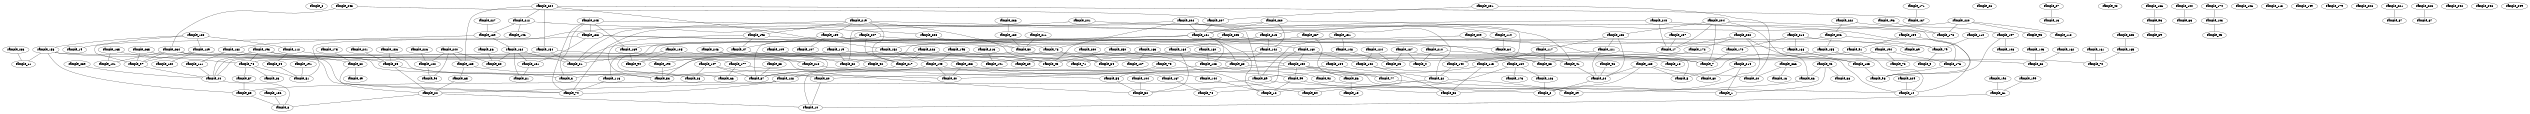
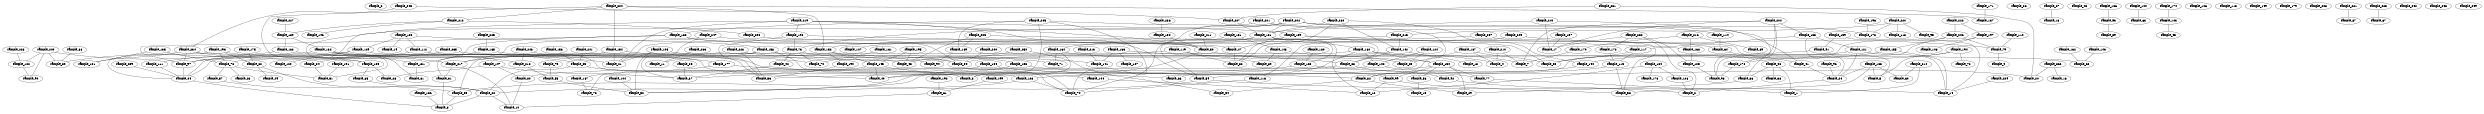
  graph {
    loops=0
    p=0.01
    type=gnp
    sample_6
    sample_22
    sample_8
    sample_10
    sample_24
    sample_2
    sample_26
    sample_27
    sample_13
+   sample_31
    sample_35
    sample_36
    sample_29
    sample_41
    sample_42
    sample_37
    sample_44
    sample_46
    sample_1
    sample_38
    sample_47
    sample_32
    sample_48
    sample_50
    sample_3
    sample_4
    sample_55
    sample_52
    sample_56
    sample_15
    sample_57
    sample_59
    sample_14
    sample_61
    sample_62
    sample_49
    sample_64
    sample_65
    sample_73
    sample_34
    sample_70
    sample_75
    sample_77
    sample_78
    sample_23
    sample_51
    sample_79
    sample_9
    sample_80
    sample_82
    sample_54
    sample_83
    sample_84
    sample_85
    sample_86
    sample_30
    sample_88
    sample_40
    sample_91
    sample_33
    sample_92
    sample_93
    sample_39
    sample_96
    sample_97
    sample_99
    sample_12
    sample_58
    sample_100
    sample_63
    sample_102
    sample_20
    sample_76
    sample_103
    sample_45
    sample_104
    sample_105
    sample_21
    sample_94
    sample_106
-   sample_109
    sample_110
    sample_111
    sample_112
    sample_53
    sample_113
    sample_114
    sample_115
    sample_116
    sample_74
    sample_117
    sample_119
    sample_89
    sample_121
    sample_122
    sample_90
    sample_123
    sample_124
    sample_25
    sample_125
    sample_98
    sample_126
    sample_128
    sample_129
    sample_68
    sample_120
    sample_130
    sample_131
    sample_81
    sample_132
    sample_133
    sample_134
    sample_135
    sample_101
    sample_136
    sample_138
    sample_139
    sample_107
    sample_140
    sample_142
    sample_18
    sample_143
    sample_144
    sample_145
    sample_147
    sample_28
    sample_148
    sample_149
    sample_150
    sample_151
    sample_152
    sample_43
    sample_190
    sample_153
    sample_154
    sample_155
    sample_156
    sample_157
    sample_17
    sample_158
    sample_11
    sample_141
    sample_159
    sample_160
    sample_7
    sample_161
    sample_162
    sample_163
    sample_127
    sample_164
    sample_71
    sample_165
    n153 [label=sample_866]
    sample_16
    sample_167
    sample_168
    sample_169
    sample_170
    sample_171
    sample_137
    sample_172
    sample_174
    sample_175
    sample_176
    sample_177
    sample_66
    sample_179
    sample_180
    sample_181
    sample_182
    sample_183
    sample_5
    sample_60
    sample_184
    sample_173
    sample_185
    sample_186
    sample_187
    sample_188
    sample_19
    sample_189
    sample_191
    sample_192
    sample_193
    sample_194
    sample_72
    sample_195
    sample_196
    sample_178
    sample_197
    sample_108
    sample_198
    sample_199
    sample_200
    sample_201
    sample_202
    sample_203
    sample_204
    sample_205
    sample_206
    sample_207
    sample_208
    sample_209
    sample_210
    sample_211
    sample_212
    sample_146
    sample_213
    sample_214
    sample_215
    sample_216
    sample_69
    sample_217
    sample_218
    sample_219
    sample_220
    sample_95
    sample_118
    sample_221
    sample_87
    sample_222
    sample_223
    sample_67
    sample_224
    sample_225
    sample_226
    sample_227
    sample_228
    sample_229
    sample_230
    sample_231
    sample_232
    sample_233
    sample_234
    sample_235
    sample_236
    sample_237
    sample_239
    sample_240
    sample_241
    sample_242
    sample_243
    sample_244
    sample_245
    sample_246
    sample_247
    sample_248
    sample_249
    sample_250
    sample_22 -- sample_8
    sample_22 -- sample_10
    sample_24 -- sample_2
    sample_27 -- sample_13
+   sample_31 -- sample_8
    sample_35 -- sample_8
    sample_36 -- sample_29
    sample_41 -- sample_24
    sample_42 -- sample_37
    sample_44 -- sample_8
    sample_46 -- sample_36
    sample_46 -- sample_1
    sample_46 -- sample_38
    sample_47 -- sample_32
    sample_50 -- sample_3
    sample_50 -- sample_4
    sample_55 -- sample_52
    sample_56 -- sample_15
    sample_57 -- sample_35
    sample_59 -- sample_35
    sample_59 -- sample_14
    sample_61 -- sample_10
    sample_62 -- sample_22
    sample_62 -- sample_49
    sample_64 -- sample_41
    sample_65 -- sample_22
    sample_73 -- sample_42
    sample_73 -- sample_34
    sample_73 -- sample_70
    sample_75 -- sample_55
    sample_77 -- sample_1
    sample_78 -- sample_57
    sample_78 -- sample_23
    sample_78 -- sample_51
    sample_79 -- sample_9
    sample_80 -- sample_10
    sample_82 -- sample_29
    sample_82 -- sample_54
    sample_83 -- sample_37
    sample_84 -- sample_51
    sample_85 -- sample_22
    sample_85 -- sample_3
    sample_86 -- sample_30
    sample_88 -- sample_77
    sample_88 -- sample_40
    sample_91 -- sample_33
    sample_92 -- sample_2
    sample_93 -- sample_39
    sample_96 -- sample_24
    sample_97 -- sample_44
    sample_99 -- sample_12
    sample_99 -- sample_58
    sample_100 -- sample_63
    sample_102 -- sample_20
    sample_102 -- sample_76
    sample_103 -- sample_45
    sample_104 -- sample_52
    sample_105 -- sample_52
    sample_105 -- sample_21
    sample_105 -- sample_94
-   sample_109 -- sample_42
    sample_110 -- sample_79
    sample_111 -- sample_44
    sample_112 -- sample_84
    sample_112 -- sample_53
    sample_114 -- sample_64
    sample_115 -- sample_59
    sample_115 -- sample_58
    sample_116 -- sample_74
    sample_117 -- sample_33
    sample_117 -- sample_115
    sample_119 -- sample_32
    sample_119 -- sample_94
    sample_119 -- sample_89
    sample_121 -- sample_24
    sample_121 -- sample_14
    sample_121 -- sample_78
    sample_122 -- sample_90
    sample_123 -- sample_92
    sample_123 -- sample_53
    sample_124 -- sample_102
    sample_124 -- sample_25
    sample_125 -- sample_98
    sample_126 -- sample_2
    sample_128 -- sample_22
    sample_128 -- sample_74
    sample_129 -- sample_97
    sample_129 -- sample_68
    sample_129 -- sample_120
    sample_130 -- sample_50
    sample_131 -- sample_81
    sample_132 -- sample_30
    sample_132 -- sample_21
    sample_132 -- sample_131
    sample_132 -- sample_81
    sample_133 -- sample_24
    sample_133 -- sample_117
    sample_133 -- sample_121
    sample_134 -- sample_80
    sample_134 -- sample_82
    sample_135 -- sample_78
    sample_135 -- sample_101
    sample_136 -- sample_8
    sample_138 -- sample_50
    sample_138 -- sample_64
    sample_138 -- sample_97
    sample_138 -- sample_131
    sample_139 -- sample_47
    sample_139 -- sample_88
    sample_139 -- sample_33
    sample_139 -- sample_107
    sample_140 -- sample_82
    sample_142 -- sample_34
    sample_142 -- sample_88
    sample_142 -- sample_18
    sample_143 -- sample_68
    sample_144 -- sample_12
    sample_145 -- sample_37
    sample_145 -- sample_40
    sample_145 -- sample_144
    sample_147 -- sample_37
    sample_147 -- sample_80
    sample_147 -- sample_28
    sample_148 -- sample_89
    sample_148 -- sample_25
    sample_150 -- sample_29
    sample_150 -- sample_56
    sample_150 -- sample_77
    sample_150 -- sample_99
    sample_150 -- sample_128
    sample_151 -- sample_59
    sample_151 -- sample_148
    sample_152 -- sample_145
    sample_152 -- sample_43
    sample_152 -- sample_190
    sample_190 -- sample_53
    sample_153 -- sample_40
    sample_153 -- sample_99
    sample_154 -- sample_44
    sample_154 -- sample_21
    sample_154 -- sample_153
    sample_155 -- sample_14
    sample_155 -- sample_140
    sample_156 -- sample_85
    sample_157 -- sample_17
    sample_158 -- sample_35
    sample_158 -- sample_74
    sample_158 -- sample_11
    sample_158 -- sample_141
    sample_159 -- sample_14
    sample_159 -- sample_91
    sample_160 -- sample_44
    sample_160 -- sample_52
    sample_160 -- sample_102
    sample_160 -- sample_150
    sample_160 -- sample_7
    sample_161 -- sample_70
    sample_162 -- sample_68
    sample_163 -- sample_88
    sample_163 -- sample_141
    sample_163 -- sample_127
    sample_164 -- sample_52
    sample_164 -- sample_150
    sample_164 -- sample_71
+   sample_165 -- sample_31
    sample_165 -- sample_70
    n153 -- sample_20
    n153 -- sample_16
    sample_167 -- sample_76
    sample_168 -- sample_125
    sample_169 -- sample_94
    sample_170 -- sample_7
    sample_171 -- sample_137
    sample_172 -- sample_115
    sample_174 -- sample_103
    sample_175 -- sample_62
    sample_176 -- sample_98
    sample_177 -- sample_167
    sample_177 -- sample_66
    sample_180 -- sample_123
    sample_181 -- sample_12
    sample_181 -- sample_21
    sample_181 -- sample_123
    sample_181 -- sample_152
    sample_181 -- sample_160
    sample_182 -- sample_85
    sample_182 -- sample_111
    sample_183 -- sample_24
    sample_183 -- sample_58
    sample_183 -- sample_5
    sample_183 -- sample_60
    sample_184 -- sample_12
    sample_184 -- sample_126
    sample_184 -- sample_173
    sample_185 -- sample_65
    sample_185 -- sample_28
    sample_186 -- sample_93
    sample_187 -- sample_4
    sample_187 -- sample_33
    sample_187 -- sample_25
    sample_188 -- sample_112
    sample_188 -- sample_129
    sample_188 -- sample_158
    sample_188 -- sample_19
    sample_189 -- sample_132
    sample_189 -- sample_182
    sample_191 -- sample_51
    sample_192 -- sample_61
    sample_193 -- sample_44
    sample_193 -- sample_62
    sample_193 -- sample_78
    sample_193 -- sample_177
    sample_194 -- sample_176
    sample_194 -- sample_5
    sample_194 -- sample_72
    sample_195 -- sample_145
    sample_195 -- sample_43
    sample_196 -- sample_178
    sample_197 -- sample_98
    sample_197 -- sample_108
    sample_198 -- sample_47
    sample_198 -- sample_73
    sample_198 -- sample_53
    sample_199 -- sample_61
    sample_200 -- sample_34
    sample_201 -- sample_51
    sample_201 -- sample_178
    sample_202 -- sample_41
    sample_202 -- sample_73
    sample_202 -- sample_114
    sample_202 -- sample_74
    sample_202 -- sample_181
    sample_203 -- sample_34
    sample_204 -- sample_36
    sample_204 -- sample_98
    sample_204 -- sample_133
    sample_204 -- sample_17
    sample_204 -- sample_7
    sample_205 -- sample_43
    sample_205 -- sample_169
    sample_205 -- sample_5
    sample_206 -- sample_79
    sample_206 -- sample_155
    sample_206 -- sample_66
    sample_207 -- sample_181
    sample_209 -- sample_79
    sample_209 -- sample_116
    sample_210 -- sample_4
    sample_210 -- sample_7
    sample_211 -- sample_50
    sample_212 -- sample_189
    sample_212 -- sample_203
    sample_212 -- sample_146
    sample_213 -- sample_141
    sample_214 -- sample_1
    sample_214 -- sample_60
    sample_215 -- sample_32
    sample_215 -- sample_142
    sample_216 -- sample_168
    sample_216 -- sample_170
    sample_216 -- sample_69
    sample_217 -- sample_10
+   sample_217 -- sample_31
    sample_218 -- sample_55
    sample_219 -- sample_50
    sample_219 -- sample_59
    sample_219 -- sample_21
    sample_219 -- sample_139
    sample_219 -- sample_198
    sample_219 -- sample_217
    sample_220 -- sample_178
    sample_220 -- sample_215
    sample_220 -- sample_95
    sample_220 -- sample_118
    sample_221 -- sample_87
    sample_222 -- sample_197
    sample_222 -- sample_206
    sample_223 -- sample_67
    sample_224 -- sample_152
    sample_224 -- sample_154
    sample_224 -- sample_137
    sample_224 -- sample_185
    sample_224 -- sample_212
    sample_225 -- sample_165
    sample_226 -- sample_122
    sample_227 -- sample_189
    sample_228 -- sample_53
    sample_228 -- sample_71
    sample_228 -- sample_217
    sample_229 -- sample_14
    sample_230 -- sample_32
    sample_230 -- sample_140
    sample_230 -- sample_142
    sample_230 -- sample_181
    sample_231 -- sample_20
    sample_231 -- sample_207
    sample_232 -- sample_2
    sample_232 -- sample_125
    sample_232 -- sample_17
    sample_232 -- sample_172
    sample_233 -- sample_11
    sample_234 -- sample_40
    sample_234 -- sample_97
    sample_234 -- sample_101
    sample_234 -- sample_218
    sample_235 -- sample_97
    sample_235 -- sample_74
    sample_236 -- sample_130
    sample_237 -- sample_58
    sample_237 -- sample_164
    sample_239 -- sample_44
    sample_240 -- sample_30
    sample_240 -- sample_122
    sample_240 -- sample_90
    sample_240 -- sample_185
    sample_241 -- sample_85
    sample_243 -- sample_207
    sample_243 -- sample_234
    sample_244 -- sample_17
    sample_244 -- sample_176
    sample_244 -- sample_181
    sample_245 -- sample_3
    sample_245 -- sample_82
    sample_245 -- sample_74
    sample_245 -- sample_138
    sample_245 -- sample_169
    sample_246 -- sample_128
    sample_246 -- sample_218
    sample_247 -- sample_37
    sample_247 -- sample_168
    sample_247 -- sample_217
    sample_250 -- sample_54
    sample_250 -- sample_43
  }
